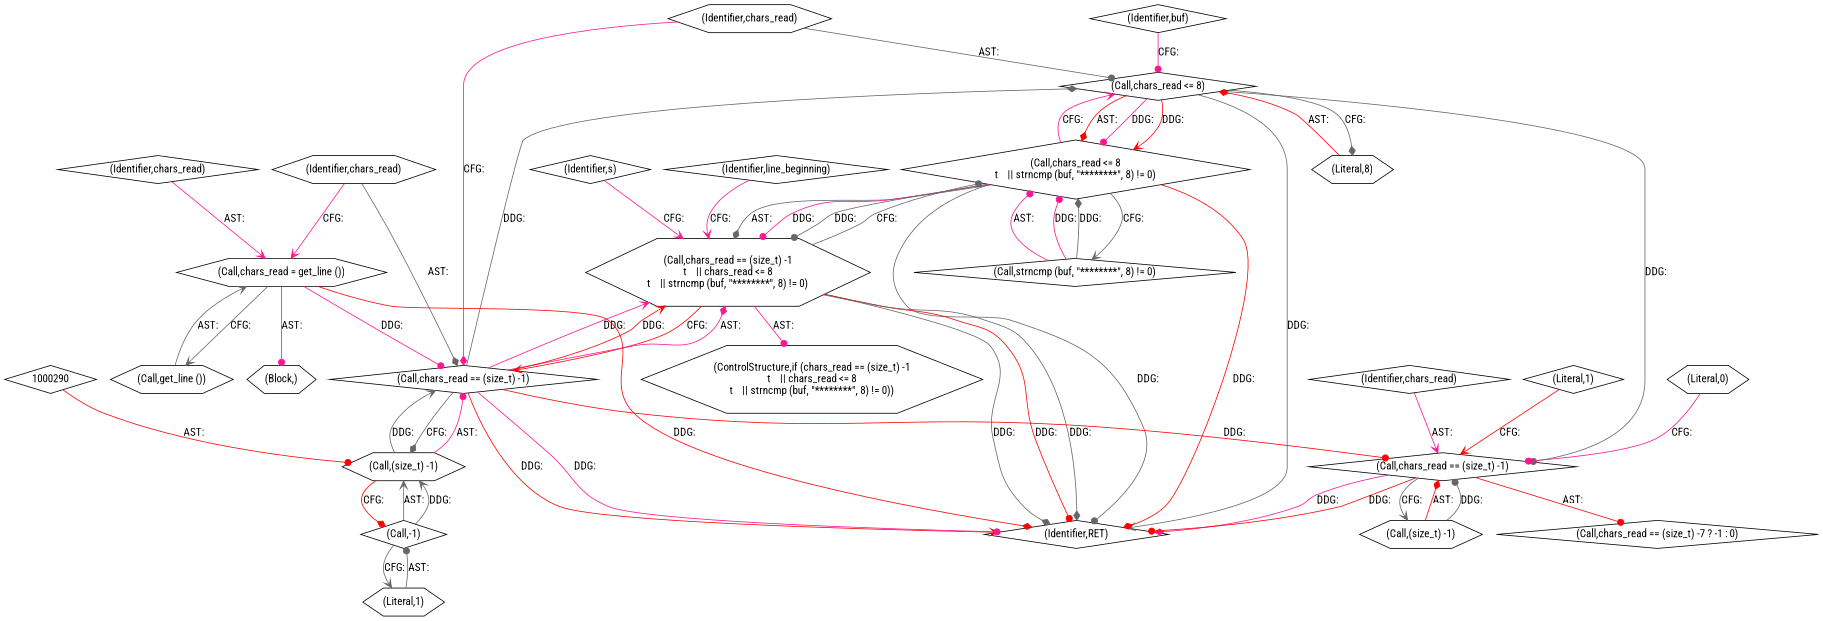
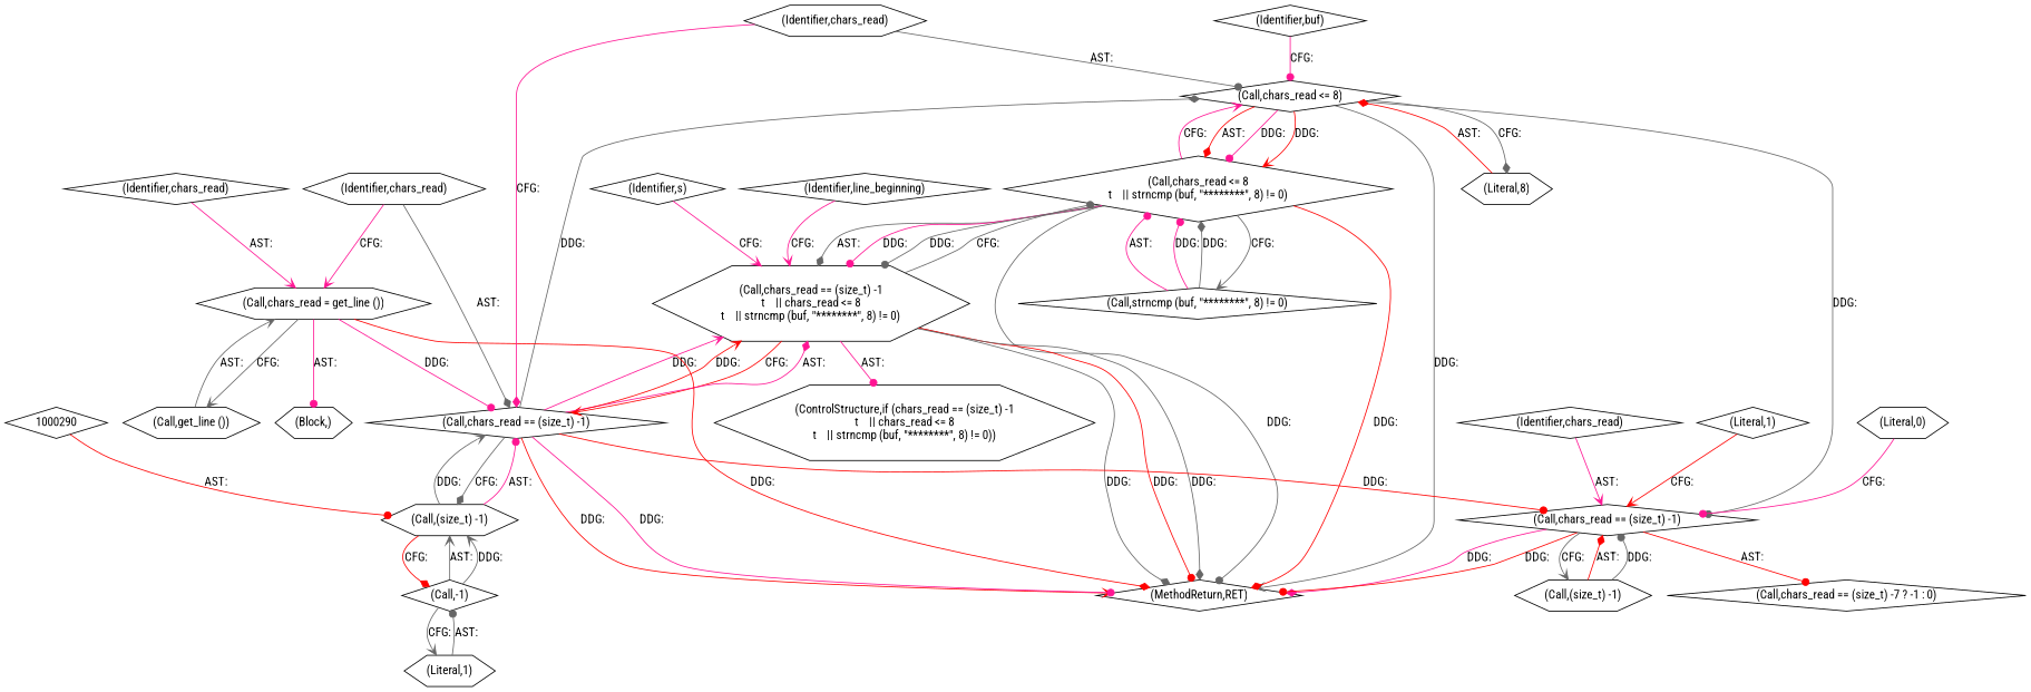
  digraph {
    fontname="Roboto Condensed"
    node [fontname="Roboto Condensed" shape=diamond]
    edge [arrowhead=dot color=gray40 fontname="Roboto Condensed"]
    n1 [label="(Call,chars_read <= 8)"]
    n2 [label="(Call,chars_read <= 8\n\t    || strncmp (buf, \"********\", 8) != 0)"]
    n3 [label="(Call,chars_read == (size_t) -1)"]
-   n4 [label="(Identifier,RET)"]
+   n4 [label="(MethodReturn,RET)"]
    n5 [label="(Literal,8)" shape=hexagon]
    n6 [label="(Call,chars_read == (size_t) -1\n\t    || chars_read <= 8\n\t    || strncmp (buf, \"********\", 8) != 0)" shape=hexagon]
    n7 [label="(Call,strncmp (buf, \"********\", 8) != 0)"]
    n8 [label="(Call,(size_t) -1)" shape=hexagon]
    n9 [label="(Call,chars_read == (size_t) -7 ? -1 : 0)"]
    n10 [label="(Call,chars_read == (size_t) -1)"]
    n11 [label="(Call,(size_t) -1)" shape=hexagon]
    n12 [label="(Call,-1)"]
    n13 [label="(ControlStructure,if (chars_read == (size_t) -1\n\t    || chars_read <= 8\n\t    || strncmp (buf, \"********\", 8) != 0))" shape=hexagon]
    n14 [label="(Call,chars_read = get_line ())" shape=hexagon]
    n15 [label="(Call,get_line ())" shape=hexagon]
    n16 [label="(Block,)" shape=hexagon]
    n17 [label="(Literal,1)" shape=hexagon]
    n18 [label="(Identifier,buf)"]
    n19 [label="(Literal,0)" shape=hexagon]
    n20 [label="(Identifier,chars_read)" shape=hexagon]
    n21 [label="(Identifier,chars_read)"]
    n22 [label="(Identifier,chars_read)" shape=hexagon]
    n23 [label="(Literal,1)"]
    n24 [label="(Identifier,chars_read)"]
    n25 [label="(Identifier,line_beginning)"]
    n26 [label="(Identifier,s)"]
    1000290
    n1 -> n2 [arrowhead=diamond color=red label="AST: "]
    n1 -> n2 [color=deeppink label="DDG: "]
    n1 -> n2 [arrowhead=vee color=red label="DDG: "]
    n1 -> n3 [label="DDG: "]
    n1 -> n4 [arrowhead=vee label="DDG: "]
    n1 -> n5 [arrowhead=diamond label="CFG: "]
    n2 -> n1 [arrowhead=vee color=deeppink label="CFG: "]
    n2 -> n4 [arrowhead=diamond color=red label="DDG: "]
    n2 -> n4 [label="DDG: "]
    n2 -> n6 [arrowhead=diamond label="AST: "]
    n2 -> n6 [color=deeppink label="DDG: "]
    n2 -> n6 [label="DDG: "]
    n2 -> n7 [arrowhead=vee label="CFG: "]
    n3 -> n4 [arrowhead=diamond color=deeppink label="DDG: "]
    n3 -> n4 [color=red label="DDG: "]
    n3 -> n8 [arrowhead=vee label="CFG: "]
    n3 -> n9 [color=red label="AST: "]
    n5 -> n1 [arrowhead=diamond color=red label="AST: "]
    n6 -> n2 [label="CFG: "]
    n6 -> n4 [arrowhead=diamond label="DDG: "]
    n6 -> n4 [color=red label="DDG: "]
    n6 -> n4 [arrowhead=diamond label="DDG: "]
    n6 -> n10 [arrowhead=vee color=red label="CFG: "]
    n6 -> n13 [color=deeppink label="AST: "]
    n7 -> n2 [color=deeppink label="AST: "]
    n7 -> n2 [color=deeppink label="DDG: "]
    n7 -> n2 [arrowhead=diamond label="DDG: "]
    n8 -> n3 [arrowhead=diamond color=red label="AST: "]
    n8 -> n3 [label="DDG: "]
    n10 -> n1 [arrowhead=diamond label="DDG: "]
    n10 -> n3 [color=red label="DDG: "]
    n10 -> n4 [arrowhead=vee color=red label="DDG: "]
    n10 -> n4 [color=deeppink label="DDG: "]
    n10 -> n6 [arrowhead=diamond color=deeppink label="AST: "]
    n10 -> n6 [arrowhead=vee color=deeppink label="DDG: "]
    n10 -> n6 [arrowhead=vee color=red label="DDG: "]
    n10 -> n11 [arrowhead=diamond label="CFG: "]
    n11 -> n10 [color=deeppink label="AST: "]
    n11 -> n10 [arrowhead=vee label="DDG: "]
    n11 -> n12 [arrowhead=diamond color=red label="CFG: "]
    n12 -> n11 [arrowhead=vee label="AST: "]
    n12 -> n11 [arrowhead=vee label="DDG: "]
    n12 -> n17 [arrowhead=vee label="CFG: "]
    n14 -> n4 [arrowhead=diamond color=red label="DDG: "]
    n14 -> n10 [color=deeppink label="DDG: "]
    n14 -> n15 [arrowhead=vee label="CFG: "]
    n14 -> n16 [color=deeppink label="AST: "]
    n15 -> n14 [arrowhead=vee label="AST: "]
    n17 -> n12 [label="AST: "]
    n18 -> n1 [color=deeppink label="CFG: "]
    n19 -> n3 [color=deeppink label="CFG: "]
    n20 -> n10 [arrowhead=diamond label="AST: "]
    n20 -> n14 [arrowhead=vee color=deeppink label="CFG: "]
    n21 -> n3 [arrowhead=vee color=deeppink label="AST: "]
    n22 -> n1 [label="AST: "]
    n22 -> n10 [arrowhead=diamond color=deeppink label="CFG: "]
    n23 -> n3 [arrowhead=vee color=red label="CFG: "]
    n24 -> n14 [arrowhead=vee color=deeppink label="AST: "]
    n25 -> n6 [arrowhead=vee color=deeppink label="CFG: "]
    n26 -> n6 [arrowhead=vee color=deeppink label="CFG: "]
    1000290 -> n11 [color=red label="AST: "]
  }
